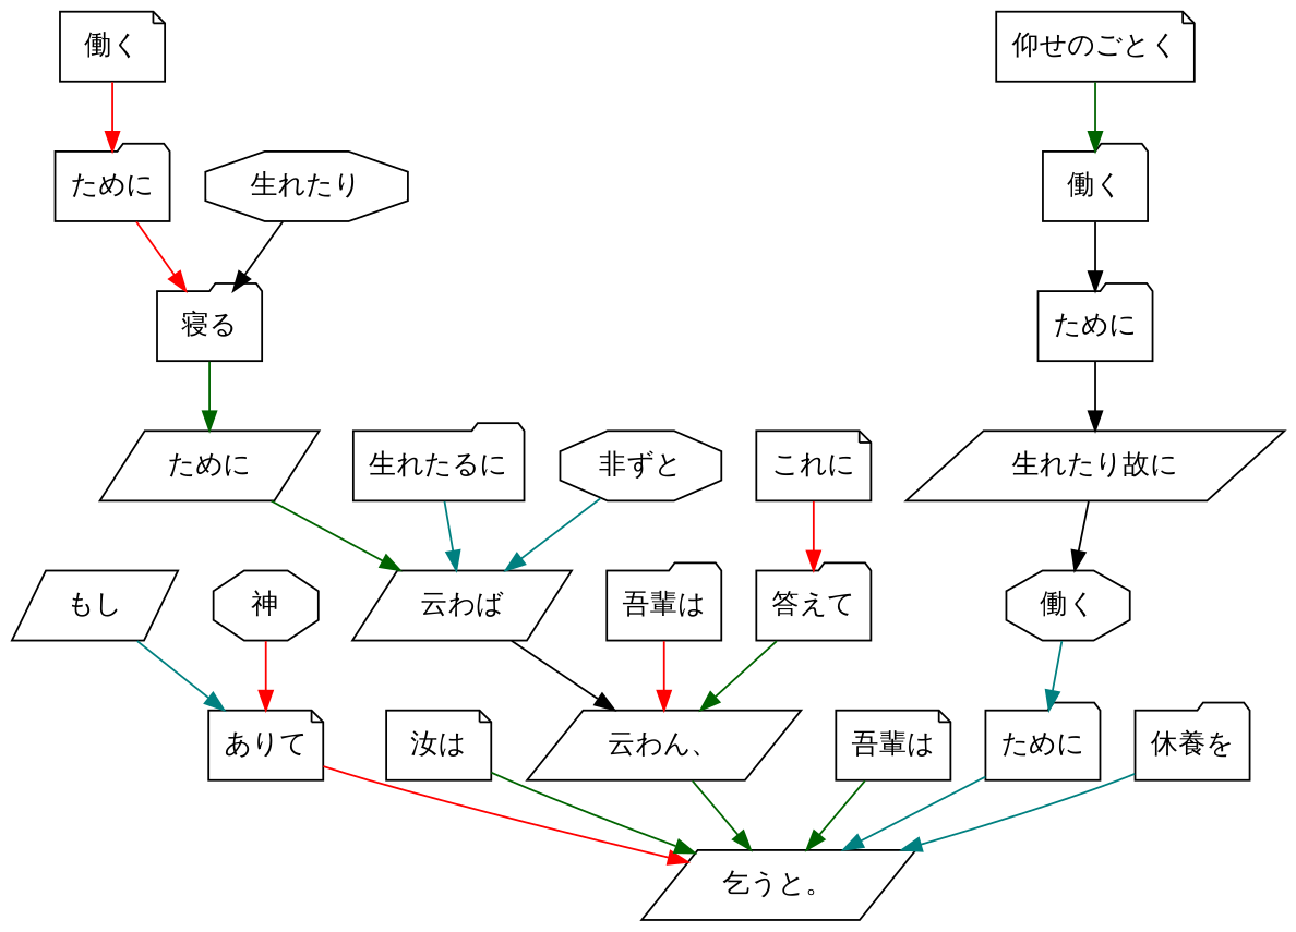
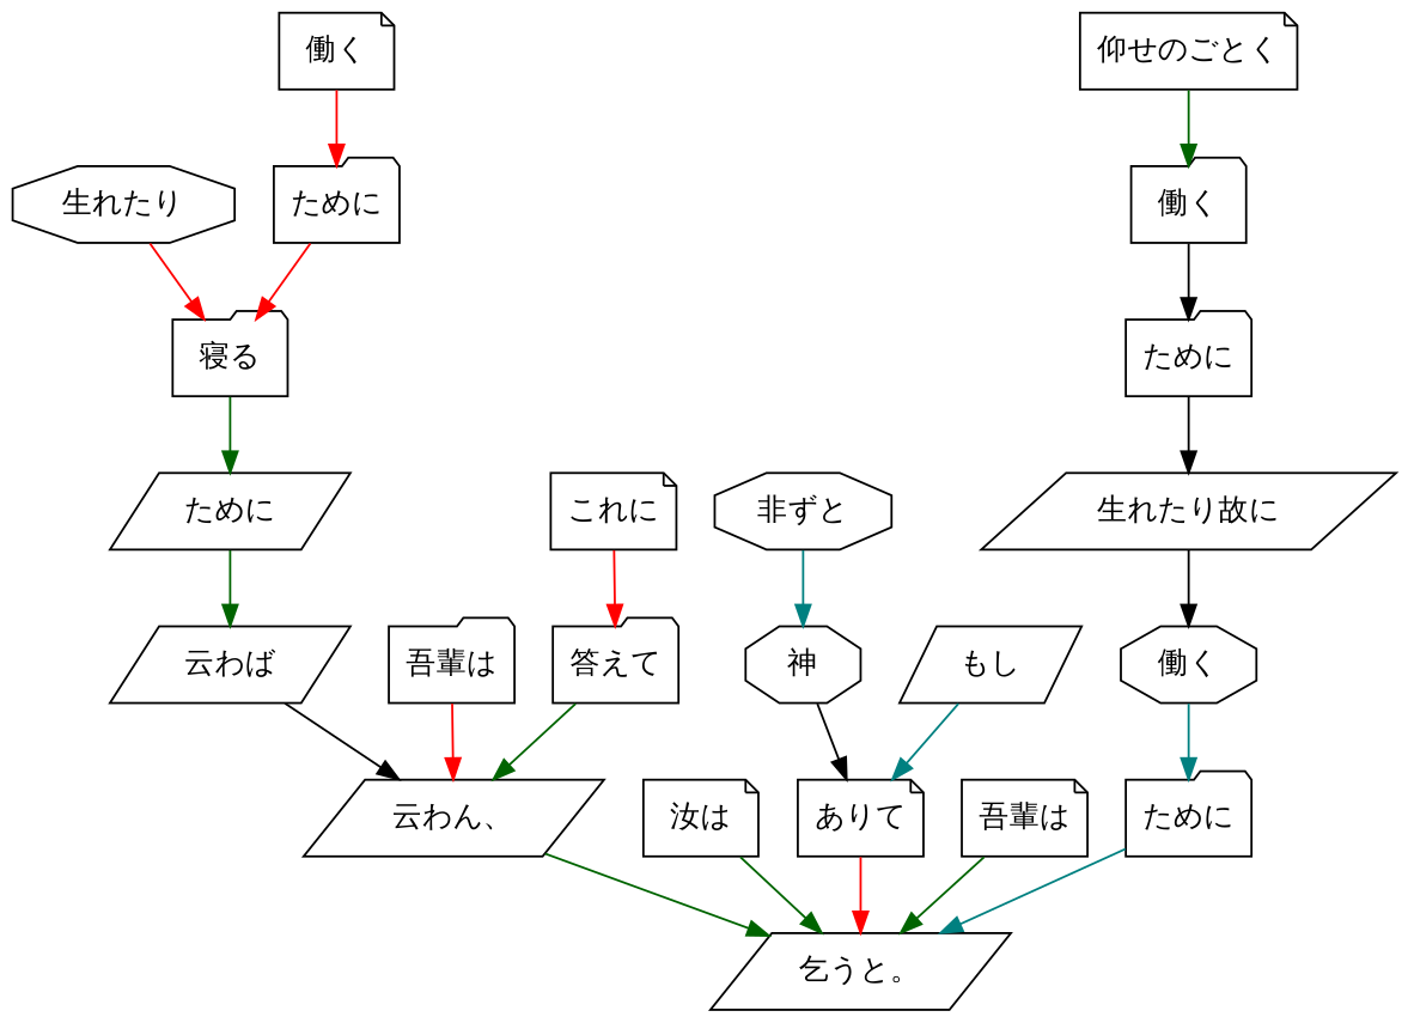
  digraph {
    node [shape=folder]
    edge [color=darkgreen]
    n1 [label="もし" shape=parallelogram]
    n2 [label="ありて" shape=note]
    n3 [label="乞うと。" shape=parallelogram]
    n4 [label="神" shape=octagon]
    n5 [label="汝は" shape=note]
    n6 [label="働く" shape=note]
    n7 [label="ために"]
    n8 [label="寝る"]
    n9 [label="ために" shape=parallelogram]
    n10 [label="生れたり" shape=octagon]
    n11 [label="云わば" shape=parallelogram]
    n12 [label="云わん、" shape=parallelogram]
-   n13 [label="生れたるに"]
    n14 [label="非ずと" shape=octagon]
    n15 [label="吾輩は"]
    n16 [label="これに" shape=note]
    n17 [label="答えて"]
    n18 [label="吾輩は" shape=note]
    n19 [label="仰せのごとく" shape=note]
    n20 [label="働く"]
    n21 [label="ために"]
    n22 [label="生れたり故に" shape=parallelogram]
    n23 [label="働く" shape=octagon]
    n24 [label="ために"]
-   n25 [label="休養を"]
    n1 -> n2 [color=teal]
    n2 -> n3 [color=red]
-   n4 -> n2 [color=red]
+   n4 -> n2 [color=black]
    n5 -> n3
    n6 -> n7 [color=red]
    n7 -> n8 [color=red]
    n8 -> n9
    n9 -> n11
-   n10 -> n8 [color=black]
+   n10 -> n8 [color=red]
    n11 -> n12 [color=black]
    n12 -> n3
-   n13 -> n11 [color=teal]
-   n14 -> n11 [color=teal]
+   n14 -> n4 [color=teal]
    n15 -> n12 [color=red]
    n16 -> n17 [color=red]
    n17 -> n12
    n18 -> n3
    n19 -> n20
    n20 -> n21 [color=black]
    n21 -> n22 [color=black]
    n22 -> n23 [color=black]
    n23 -> n24 [color=teal]
    n24 -> n3 [color=teal]
-   n25 -> n3 [color=teal]
  }
